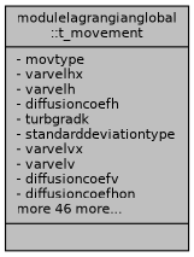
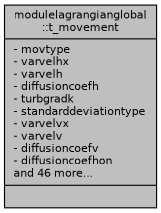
  digraph {
-   n1 [color=black fillcolor=grey75 fontcolor=black fontname=Helvetica fontsize=10 height=0.2 label="{modulelagrangianglobal\l::t_movement\n|- movtype\l- varvelhx\l- varvelh\l- diffusioncoefh\l- turbgradk\l- standarddeviationtype\l- varvelvx\l- varvelv\l- diffusioncoefv\l- diffusioncoefhon\lmore 46 more...\l|}" shape=record style=filled width=0.4]
+   n1 [color=black fillcolor=grey75 fontcolor=black fontname=Helvetica fontsize=10 height=0.2 label="{modulelagrangianglobal\l::t_movement\n|- movtype\l- varvelhx\l- varvelh\l- diffusioncoefh\l- turbgradk\l- standarddeviationtype\l- varvelvx\l- varvelv\l- diffusioncoefv\l- diffusioncoefhon\land 46 more...\l|}" shape=record style=filled width=0.4]
  }
